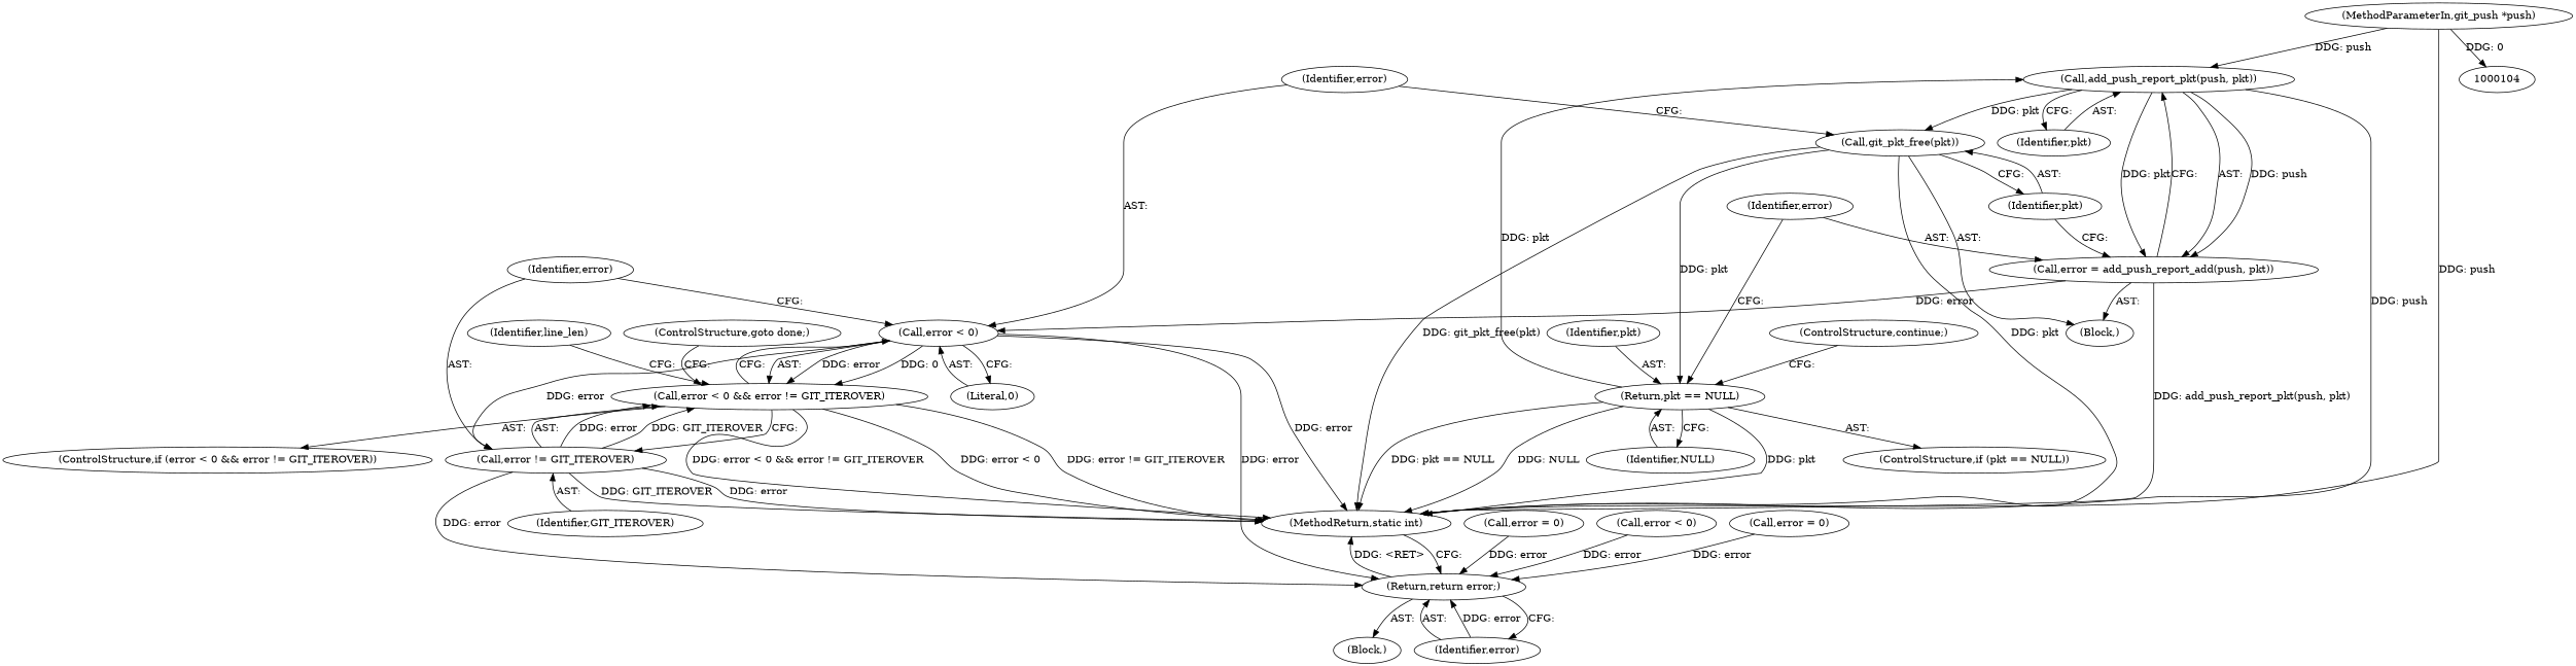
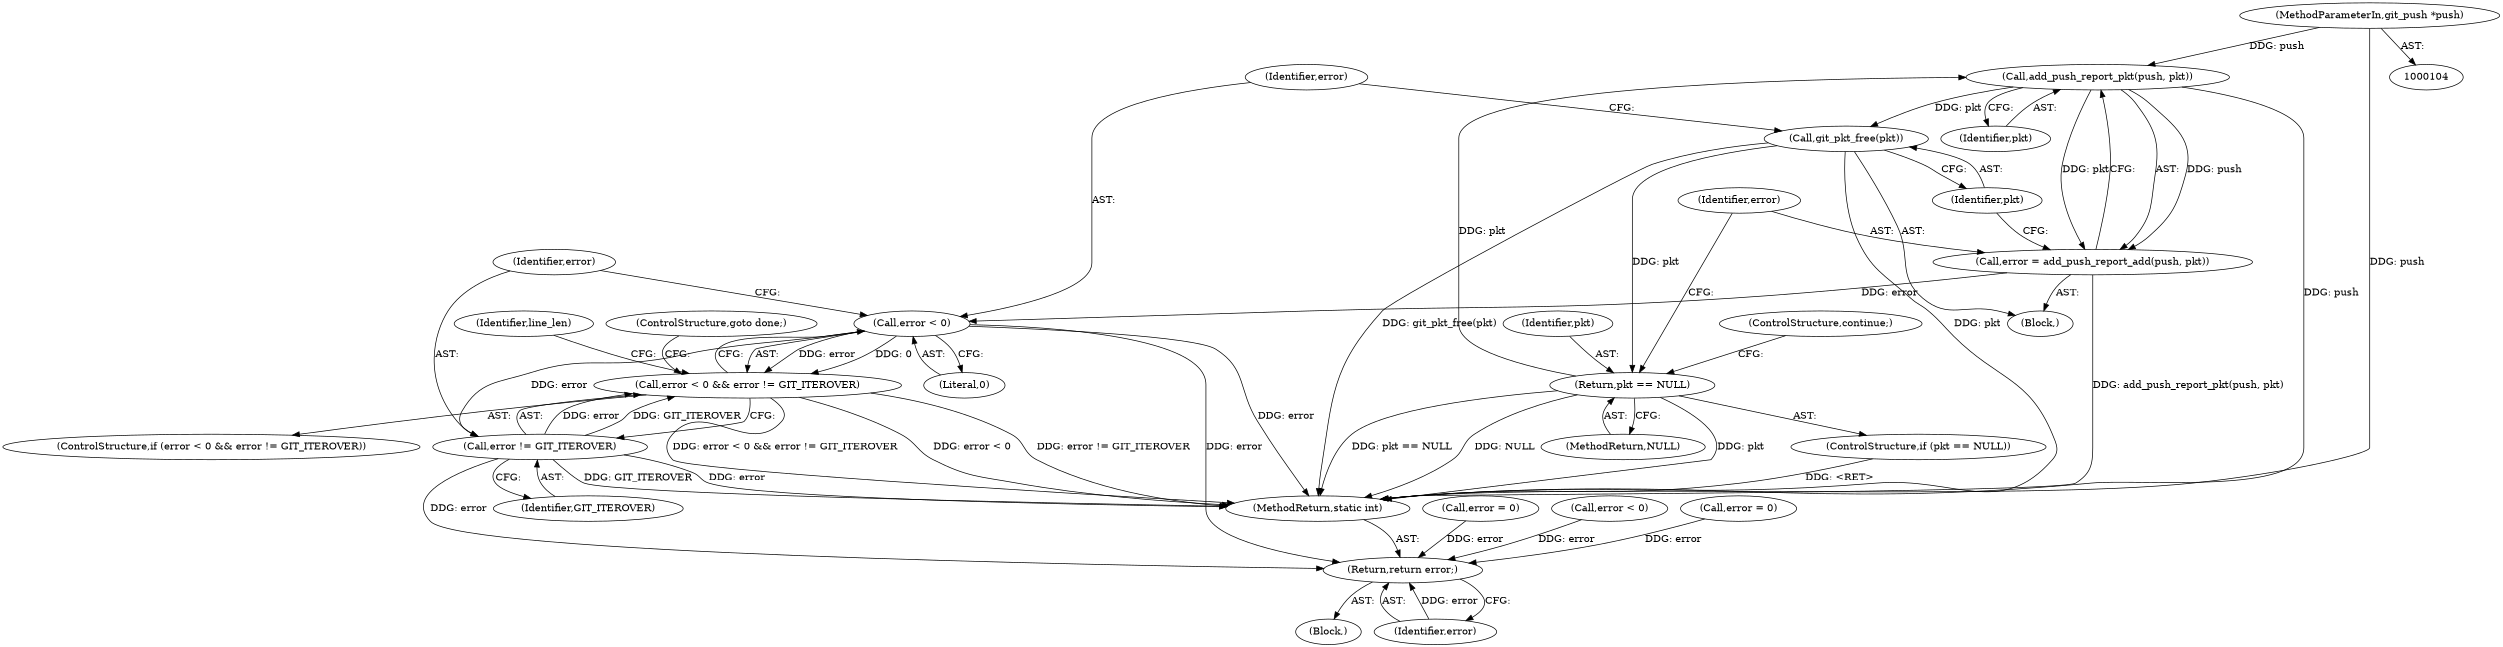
  digraph {
    n1 [label="(Call,add_push_report_pkt(push, pkt))"]
    n2 [label="(Call,git_pkt_free(pkt))"]
    n3 [label="(Call,error = add_push_report_add(push, pkt))"]
    n4 [label="(Identifier,pkt)"]
    n5 [label="(MethodReturn,static int)"]
    n6 [label="(Return,pkt == NULL)"]
    n7 [label="(Block,)"]
    n8 [label="(Identifier,pkt)"]
    n9 [label="(Call,error < 0)"]
    n10 [label="(Return,return error;)"]
    n11 [label="(MethodParameterIn,git_push *push)"]
    1000104
    n13 [label="(ControlStructure,if (pkt == NULL))"]
-   n14 [label="(Identifier,NULL)"]
+   n14 [label="(MethodReturn,NULL)"]
    n15 [label="(Call,error < 0 && error != GIT_ITEROVER)"]
    n16 [label="(Call,error != GIT_ITEROVER)"]
    n17 [label="(Literal,0)"]
    n18 [label="(ControlStructure,if (error < 0 && error != GIT_ITEROVER))"]
    n19 [label="(Identifier,GIT_ITEROVER)"]
    n20 [label="(Block,)"]
    n21 [label="(Identifier,error)"]
    n22 [label="(Call,error = 0)"]
    n23 [label="(ControlStructure,continue;)"]
    n24 [label="(Identifier,line_len)"]
    n25 [label="(Call,error < 0)"]
    n26 [label="(ControlStructure,goto done;)"]
    n27 [label="(Identifier,error)"]
    n28 [label="(Call,error = 0)"]
    n29 [label="(Identifier,pkt)"]
    n30 [label="(Identifier,error)"]
    n31 [label="(Identifier,error)"]
    n1 -> n2 [label="DDG: pkt"]
    n1 -> n3 [label="AST: "]
    n1 -> n3 [label="DDG: push"]
    n1 -> n3 [label="DDG: pkt"]
    n1 -> n4 [label="CFG: "]
    n1 -> n5 [label="DDG: push"]
    n2 -> n5 [label="DDG: git_pkt_free(pkt)"]
    n2 -> n5 [label="DDG: pkt"]
    n2 -> n6 [label="DDG: pkt"]
    n2 -> n7 [label="AST: "]
    n2 -> n8 [label="CFG: "]
    n3 -> n1 [label="CFG: "]
    n3 -> n5 [label="DDG: add_push_report_pkt(push, pkt)"]
    n3 -> n7 [label="AST: "]
    n3 -> n9 [label="DDG: error"]
    n4 -> n1 [label="AST: "]
-   n5 -> n10 [label="CFG: "]
+   n5 -> n10 [label="AST: "]
    n6 -> n1 [label="DDG: pkt"]
    n6 -> n5 [label="DDG: pkt == NULL"]
    n6 -> n5 [label="DDG: NULL"]
    n6 -> n5 [label="DDG: pkt"]
    n6 -> n13 [label="AST: "]
    n6 -> n14 [label="CFG: "]
    n8 -> n2 [label="AST: "]
    n8 -> n3 [label="CFG: "]
    n9 -> n5 [label="DDG: error"]
    n9 -> n10 [label="DDG: error"]
    n9 -> n15 [label="AST: "]
    n9 -> n15 [label="DDG: error"]
    n9 -> n15 [label="DDG: 0"]
    n9 -> n16 [label="DDG: error"]
    n9 -> n17 [label="CFG: "]
-   n10 -> n5 [label="DDG: <RET>"]
+   n13 -> n5 [label="DDG: <RET>"]
    n10 -> n20 [label="AST: "]
    n10 -> n21 [label="CFG: "]
    n11 -> n1 [label="DDG: push"]
    n11 -> n5 [label="DDG: push"]
-   n11 -> 1000104 [label="DDG: 0"]
+   n11 -> 1000104 [label="AST: "]
    n14 -> n6 [label="AST: "]
    n15 -> n5 [label="DDG: error < 0"]
    n15 -> n5 [label="DDG: error != GIT_ITEROVER"]
    n15 -> n5 [label="DDG: error < 0 && error != GIT_ITEROVER"]
    n15 -> n9 [label="CFG: "]
    n15 -> n16 [label="CFG: "]
    n15 -> n18 [label="AST: "]
    n16 -> n5 [label="DDG: GIT_ITEROVER"]
    n16 -> n5 [label="DDG: error"]
    n16 -> n10 [label="DDG: error"]
    n16 -> n15 [label="AST: "]
    n16 -> n15 [label="DDG: error"]
    n16 -> n15 [label="DDG: GIT_ITEROVER"]
+   n16 -> n19 [label="CFG: "]
    n17 -> n9 [label="AST: "]
    n19 -> n16 [label="AST: "]
    n21 -> n10 [label="AST: "]
    n21 -> n10 [label="DDG: error"]
    n22 -> n10 [label="DDG: error"]
    n23 -> n6 [label="CFG: "]
    n24 -> n15 [label="CFG: "]
    n25 -> n10 [label="DDG: error"]
    n26 -> n15 [label="CFG: "]
    n27 -> n9 [label="CFG: "]
    n27 -> n16 [label="AST: "]
    n28 -> n10 [label="DDG: error"]
    n29 -> n6 [label="AST: "]
    n30 -> n2 [label="CFG: "]
    n30 -> n9 [label="AST: "]
    n31 -> n3 [label="AST: "]
    n31 -> n6 [label="CFG: "]
  }
